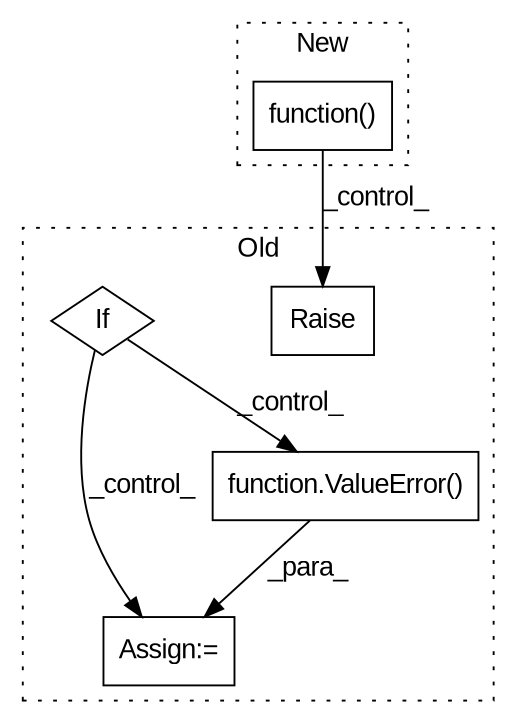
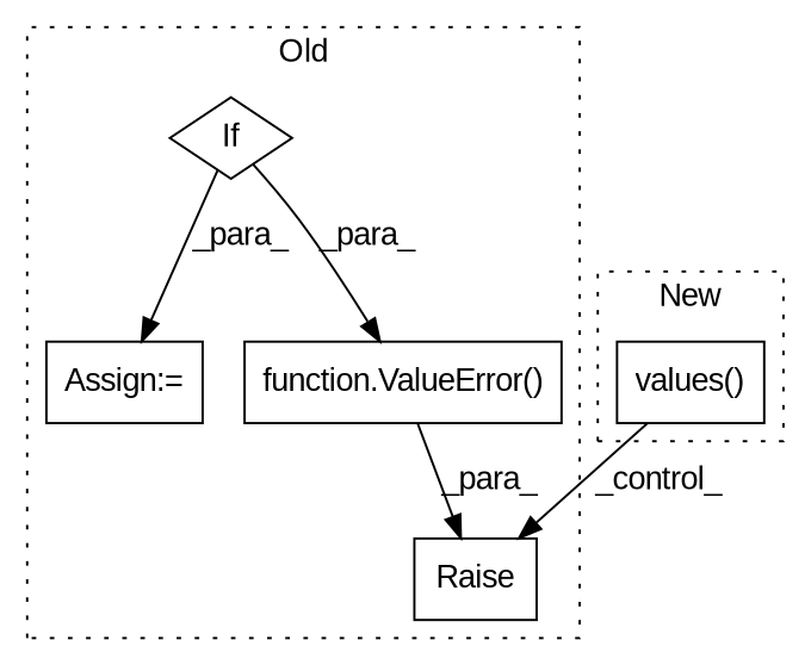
  digraph {
    fontname="Liberation Sans"
    node [a=75 fontname="Liberation Sans" l=3 shape=box]
    edge [fontname="Liberation Sans"]
    n1 [a=91 l=6 label=Raise s=8343]
    n2 [a=96 label=If s=8294 shape=diamond]
    n3 [a=68 label="Assign:=" s=8587]
    n4 [l="28,1" label="function.ValueError()" s="8349,8484"]
-   n5 [l=26 label="function()" s=1990]
+   n5 [l=26 label="values()" s=1990]
    subgraph cluster_1 {
      label=Old
      style=dotted
      n1
      n2
      n3
      n4
    }
    subgraph cluster_2 {
      label=New
      style=dotted
      n5
    }
-   n2 -> n3 [label=_control_]
-   n2 -> n4 [label=_control_]
-   n4 -> n3 [label=_para_]
+   n2 -> n3 [label=_para_]
+   n2 -> n4 [label=_para_]
+   n4 -> n1 [label=_para_]
    n5 -> n1 [label=_control_]
  }
